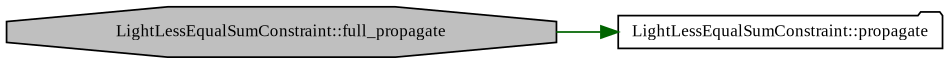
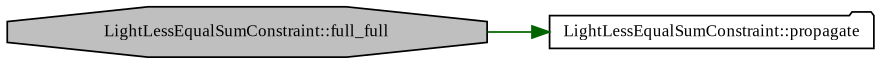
  digraph {
    rankdir=LR
    fontname="Liberation Serif"
    node [color=black fontname="Liberation Serif" fontsize=10 style=filled]
-   n1 [fillcolor=grey75 fontcolor=black height=0.2 label="LightLessEqualSumConstraint::full_propagate" shape=octagon width=0.4]
+   n1 [fillcolor=grey75 fontcolor=black height=0.2 label="LightLessEqualSumConstraint::full_full" shape=octagon width=0.4]
    n2 [fillcolor=white height=0.2 label="LightLessEqualSumConstraint::propagate" shape=folder width=0.4]
    n1 -> n2 [color=darkgreen fontname="Liberation Serif" fontsize=10 labelfontname=FreeSans labelfontsize=10 style=solid arrowhead=normal]
  }
